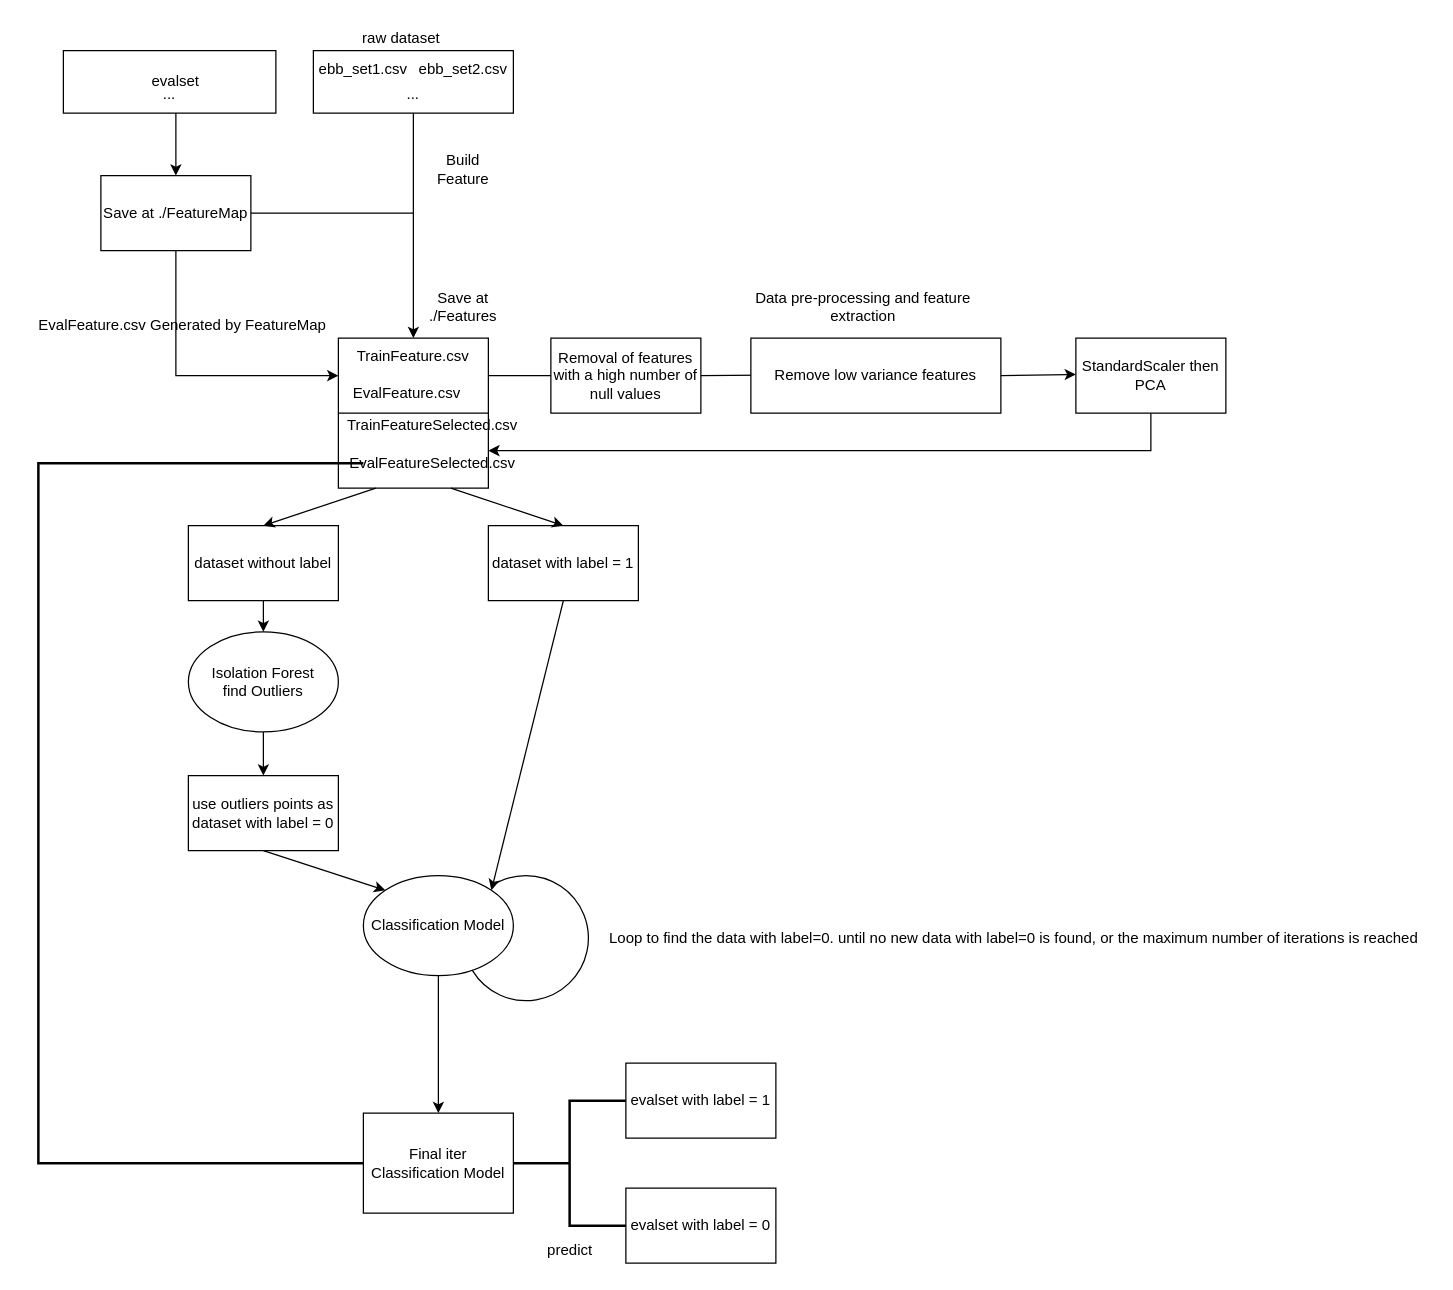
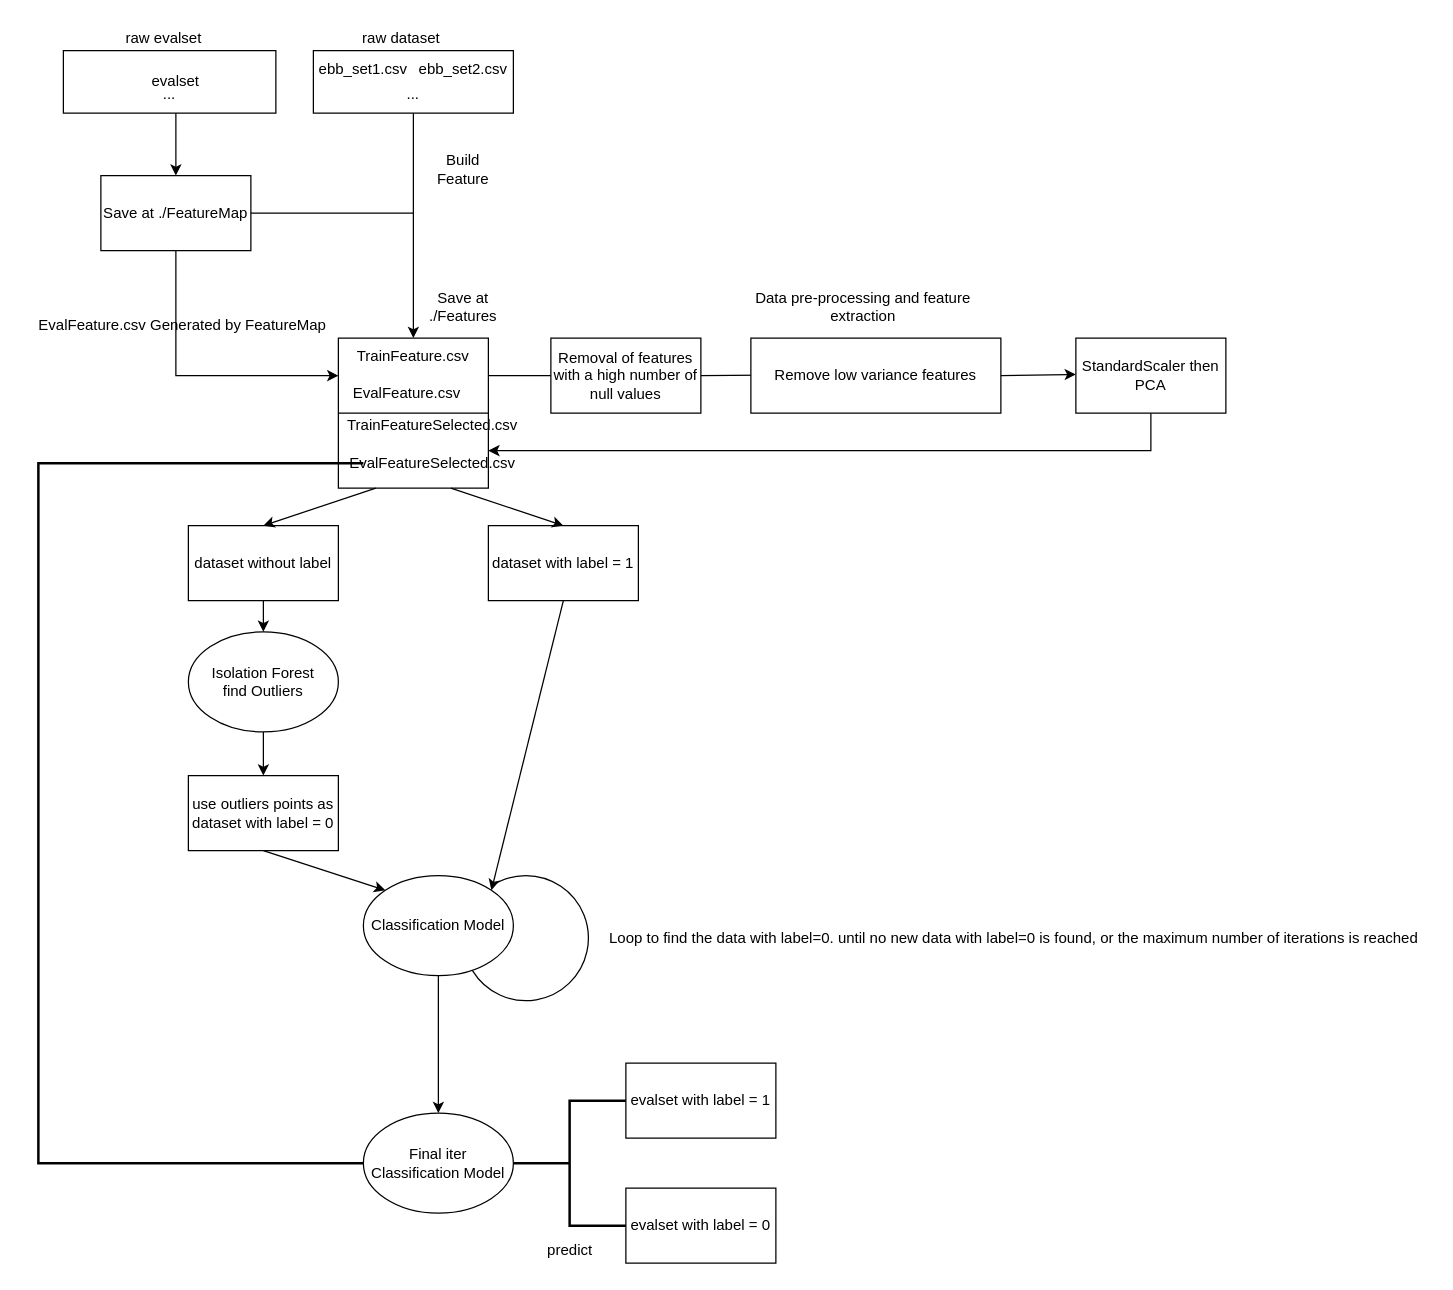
  <mxCell id="0" />
  <mxCell id="1" parent="0" />
  <mxCell id="2" value="" style="rounded=0;whiteSpace=wrap;html=1;" vertex="1" parent="1"><mxGeometry x="250" y="40" width="160" height="50" as="geometry" /></mxCell>
  <mxCell id="3" value="raw dataset" style="text;html=1;align=center;verticalAlign=middle;resizable=0;points=[];autosize=1;strokeColor=none;fillColor=none;" vertex="1" parent="1"><mxGeometry x="280" y="20" width="80" height="20" as="geometry" /></mxCell>
+ <mxCell id="4" value="raw evalset" style="text;html=1;align=center;verticalAlign=middle;resizable=0;points=[];autosize=1;strokeColor=none;fillColor=none;" vertex="1" parent="1"><mxGeometry x="90" y="20" width="80" height="20" as="geometry" /></mxCell>
  <mxCell id="5" value="ebb_set1.csv" style="text;html=1;strokeColor=none;fillColor=none;align=center;verticalAlign=middle;whiteSpace=wrap;rounded=0;" vertex="1" parent="1"><mxGeometry x="260" y="40" width="60" height="30" as="geometry" /></mxCell>
  <mxCell id="6" value="ebb_set2.csv" style="text;html=1;strokeColor=none;fillColor=none;align=center;verticalAlign=middle;whiteSpace=wrap;rounded=0;" vertex="1" parent="1"><mxGeometry x="340" y="40" width="60" height="30" as="geometry" /></mxCell>
  <mxCell id="7" value="" style="rounded=0;whiteSpace=wrap;html=1;" vertex="1" parent="1"><mxGeometry y="40" width="170" height="50" as="geometry" x="50" /></mxCell>
  <mxCell id="8" value="..." style="text;html=1;strokeColor=none;fillColor=none;align=center;verticalAlign=middle;whiteSpace=wrap;rounded=0;" vertex="1" parent="1"><mxGeometry x="300" y="60" width="60" height="30" as="geometry" /></mxCell>
  <mxCell id="9" value="..." style="text;html=1;strokeColor=none;fillColor=none;align=center;verticalAlign=middle;whiteSpace=wrap;rounded=0;" vertex="1" parent="1"><mxGeometry x="105" y="60" width="60" height="30" as="geometry" /></mxCell>
  <mxCell id="10" value="evalset" style="text;html=1;strokeColor=none;fillColor=none;align=center;verticalAlign=middle;whiteSpace=wrap;rounded=0;" vertex="1" parent="1"><mxGeometry x="110" y="50" width="60" height="30" as="geometry" /></mxCell>
  <mxCell id="11" value="" style="endArrow=classic;html=1;rounded=0;exitX=0.5;exitY=1;exitDx=0;exitDy=0;" edge="1" parent="1" source="8"><mxGeometry width="50" height="50" relative="1" as="geometry"><mxPoint x="440" y="320" as="sourcePoint" /><mxPoint x="330" y="270" as="targetPoint" /></mxGeometry></mxCell>
  <mxCell id="12" value="Build Feature" style="text;html=1;strokeColor=none;fillColor=none;align=center;verticalAlign=middle;whiteSpace=wrap;rounded=0;" vertex="1" parent="1"><mxGeometry x="340" y="120" width="60" height="30" as="geometry" /></mxCell>
  <mxCell id="13" value="" style="endArrow=classic;html=1;rounded=0;entryX=0;entryY=0.5;entryDx=0;entryDy=0;" edge="1" parent="1" target="14"><mxGeometry width="50" height="50" relative="1" as="geometry"><mxPoint x="330" y="170" as="sourcePoint" /><mxPoint x="460" y="170" as="targetPoint" /></mxGeometry></mxCell>
  <mxCell id="14" value="Save at ./FeatureMap" style="rounded=0;whiteSpace=wrap;html=1;" vertex="1" parent="1"><mxGeometry x="80" y="140" width="120" height="60" as="geometry" /></mxCell>
  <mxCell id="15" value="" style="rounded=0;whiteSpace=wrap;html=1;" vertex="1" parent="1"><mxGeometry x="270" y="270" width="120" height="120" as="geometry" /></mxCell>
  <mxCell id="16" value="TrainFeature.csv" style="text;html=1;strokeColor=none;fillColor=none;align=center;verticalAlign=middle;whiteSpace=wrap;rounded=0;" vertex="1" parent="1"><mxGeometry x="300" y="270" width="60" height="30" as="geometry" /></mxCell>
  <mxCell id="17" value="EvalFeature.csv" style="text;whiteSpace=wrap;html=1;" vertex="1" parent="1"><mxGeometry x="280" y="300" width="110" height="30" as="geometry" /></mxCell>
  <mxCell id="18" value="Save at ./Features" style="text;html=1;strokeColor=none;fillColor=none;align=center;verticalAlign=middle;whiteSpace=wrap;rounded=0;" vertex="1" parent="1"><mxGeometry x="340" y="230" width="60" height="30" as="geometry" /></mxCell>
  <mxCell id="19" value="" style="endArrow=none;html=1;rounded=0;exitX=0;exitY=0.5;exitDx=0;exitDy=0;entryX=1;entryY=1;entryDx=0;entryDy=0;" edge="1" parent="1" source="15" target="17"><mxGeometry width="50" height="50" relative="1" as="geometry"><mxPoint x="440" y="300" as="sourcePoint" /><mxPoint x="490" y="250" as="targetPoint" /></mxGeometry></mxCell>
  <mxCell id="20" value="" style="endArrow=classic;html=1;rounded=0;exitX=1;exitY=0;exitDx=0;exitDy=0;" edge="1" parent="1" source="17"><mxGeometry width="50" height="50" relative="1" as="geometry"><mxPoint x="440" y="300" as="sourcePoint" /><mxPoint x="490" y="300" as="targetPoint" /></mxGeometry></mxCell>
  <mxCell id="21" value="Data pre-processing and feature extraction" style="text;html=1;strokeColor=none;fillColor=none;align=center;verticalAlign=middle;whiteSpace=wrap;rounded=0;" vertex="1" parent="1"><mxGeometry x="600" y="230" width="180" height="30" as="geometry" /></mxCell>
  <mxCell id="22" value="" style="endArrow=classic;html=1;rounded=0;exitX=1;exitY=0.5;exitDx=0;exitDy=0;" edge="1" parent="1" source="36"><mxGeometry width="50" height="50" relative="1" as="geometry"><mxPoint x="610" y="299" as="sourcePoint" /><mxPoint x="710" y="299" as="targetPoint" /></mxGeometry></mxCell>
  <mxCell id="23" value="Remove low variance features" style="rounded=0;whiteSpace=wrap;html=1;" vertex="1" parent="1"><mxGeometry x="600" y="270" width="200" height="60" as="geometry" /></mxCell>
  <mxCell id="24" value="StandardScaler then PCA" style="rounded=0;whiteSpace=wrap;html=1;" vertex="1" parent="1"><mxGeometry x="860" y="270" width="120" height="60" as="geometry" /></mxCell>
  <mxCell id="25" value="" style="endArrow=classic;html=1;rounded=0;exitX=1;exitY=0.5;exitDx=0;exitDy=0;" edge="1" parent="1" source="23"><mxGeometry width="50" height="50" relative="1" as="geometry"><mxPoint x="1030" y="299" as="sourcePoint" /><mxPoint x="860" y="299" as="targetPoint" /></mxGeometry></mxCell>
  <mxCell id="26" value="" style="endArrow=classic;html=1;rounded=0;entryX=0.5;entryY=0;entryDx=0;entryDy=0;" edge="1" parent="1" target="14"><mxGeometry width="50" height="50" relative="1" as="geometry"><mxPoint x="140" y="90" as="sourcePoint" /><mxPoint x="360" y="280" as="targetPoint" /></mxGeometry></mxCell>
  <mxCell id="27" value="" style="endArrow=classic;html=1;rounded=0;exitX=0.5;exitY=1;exitDx=0;exitDy=0;entryX=0;entryY=0.25;entryDx=0;entryDy=0;" edge="1" parent="1" source="14" target="15"><mxGeometry width="50" height="50" relative="1" as="geometry"><mxPoint x="310" y="330" as="sourcePoint" /><mxPoint x="360" y="280" as="targetPoint" /><Array as="points"><mxPoint x="140" y="300" /></Array></mxGeometry></mxCell>
  <mxCell id="28" value="&lt;span style=&quot;text-align: left&quot;&gt;EvalFeature.csv&amp;nbsp;&lt;/span&gt;Generated by FeatureMap" style="text;html=1;align=center;verticalAlign=middle;resizable=0;points=[];autosize=1;strokeColor=none;fillColor=none;" vertex="1" parent="1"><mxGeometry x="20" y="250" width="250" height="20" as="geometry" /></mxCell>
  <mxCell id="29" value="" style="endArrow=classic;html=1;rounded=0;exitX=0.5;exitY=1;exitDx=0;exitDy=0;entryX=1;entryY=0.75;entryDx=0;entryDy=0;" edge="1" parent="1" source="24" target="15"><mxGeometry width="50" height="50" relative="1" as="geometry"><mxPoint x="840" y="280" as="sourcePoint" /><mxPoint x="890" y="230" as="targetPoint" /><Array as="points"><mxPoint x="920" y="360" /></Array></mxGeometry></mxCell>
  <mxCell id="30" value="TrainFeatureSelected.csv" style="text;html=1;align=center;verticalAlign=middle;resizable=0;points=[];autosize=1;strokeColor=none;fillColor=none;" vertex="1" parent="1"><mxGeometry x="270" y="330" width="150" height="20" as="geometry" /></mxCell>
  <mxCell id="31" value="EvalFeatureSelected.csv" style="text;html=1;align=center;verticalAlign=middle;resizable=0;points=[];autosize=1;strokeColor=none;fillColor=none;" vertex="1" parent="1"><mxGeometry x="270" y="360" width="150" height="20" as="geometry" /></mxCell>
  <mxCell id="32" value="dataset with label = 1" style="rounded=0;whiteSpace=wrap;html=1;" vertex="1" parent="1"><mxGeometry x="390" y="420" width="120" height="60" as="geometry" /></mxCell>
  <mxCell id="33" value="dataset without label" style="rounded=0;whiteSpace=wrap;html=1;" vertex="1" parent="1"><mxGeometry x="150" y="420" width="120" height="60" as="geometry" /></mxCell>
  <mxCell id="34" value="" style="endArrow=classic;html=1;rounded=0;exitX=0.5;exitY=1;exitDx=0;exitDy=0;entryX=0;entryY=0;entryDx=0;entryDy=0;" edge="1" parent="1" source="38" target="39"><mxGeometry width="50" height="50" relative="1" as="geometry"><mxPoint x="590" y="1190" as="sourcePoint" /><mxPoint x="640" y="1140" as="targetPoint" /></mxGeometry></mxCell>
  <mxCell id="35" value="" style="endArrow=classic;html=1;rounded=0;exitX=0.5;exitY=1;exitDx=0;exitDy=0;entryX=1;entryY=0;entryDx=0;entryDy=0;" edge="1" parent="1" source="32" target="39"><mxGeometry width="50" height="50" relative="1" as="geometry"><mxPoint x="800" y="890" as="sourcePoint" /><mxPoint x="817.574" y="1008.284" as="targetPoint" /></mxGeometry></mxCell>
  <mxCell id="36" value="Removal of features with a high number of null values" style="rounded=0;whiteSpace=wrap;html=1;labelBackgroundColor=none;fontColor=#000000;" vertex="1" parent="1"><mxGeometry x="440" y="270" width="120" height="60" as="geometry" /></mxCell>
  <mxCell id="37" value="Isolation Forest find&amp;nbsp;Outliers" style="ellipse;whiteSpace=wrap;html=1;" vertex="1" parent="1"><mxGeometry x="150" y="505" width="120" height="80" as="geometry" /></mxCell>
  <mxCell id="38" value="use outliers points as dataset with label = 0" style="rounded=0;whiteSpace=wrap;html=1;" vertex="1" parent="1"><mxGeometry x="150" y="620" width="120" height="60" as="geometry" /></mxCell>
  <mxCell id="39" value="Classification Model" style="ellipse;whiteSpace=wrap;html=1;" vertex="1" parent="1"><mxGeometry x="290" y="700" width="120" height="80" as="geometry" /></mxCell>
  <mxCell id="40" value="" style="endArrow=classic;html=1;rounded=0;exitX=0.5;exitY=1;exitDx=0;exitDy=0;entryX=0.5;entryY=0;entryDx=0;entryDy=0;" edge="1" parent="1" source="37" target="38"><mxGeometry width="50" height="50" relative="1" as="geometry"><mxPoint x="220" y="840" as="sourcePoint" /><mxPoint x="307.574" y="1001.716" as="targetPoint" /></mxGeometry></mxCell>
  <mxCell id="41" value="" style="endArrow=classic;html=1;rounded=0;entryX=0.5;entryY=0;entryDx=0;entryDy=0;exitX=0.25;exitY=1;exitDx=0;exitDy=0;" edge="1" parent="1" source="15" target="33"><mxGeometry width="50" height="50" relative="1" as="geometry"><mxPoint x="280" y="410" as="sourcePoint" /><mxPoint x="220" y="780" as="targetPoint" /></mxGeometry></mxCell>
  <mxCell id="42" value="" style="endArrow=classic;html=1;rounded=0;entryX=0.5;entryY=0;entryDx=0;entryDy=0;exitX=0.75;exitY=1;exitDx=0;exitDy=0;" edge="1" parent="1" source="15" target="32"><mxGeometry width="50" height="50" relative="1" as="geometry"><mxPoint x="370" y="410" as="sourcePoint" /><mxPoint x="220" y="490" as="targetPoint" /></mxGeometry></mxCell>
  <mxCell id="43" value="" style="endArrow=classic;html=1;rounded=0;exitX=0.5;exitY=1;exitDx=0;exitDy=0;entryX=0.5;entryY=0;entryDx=0;entryDy=0;" edge="1" parent="1" source="33" target="37"><mxGeometry width="50" height="50" relative="1" as="geometry"><mxPoint x="280" y="400" as="sourcePoint" /><mxPoint x="220" y="490" as="targetPoint" /></mxGeometry></mxCell>
  <mxCell id="44" value="" style="verticalLabelPosition=bottom;verticalAlign=top;html=1;shape=mxgraph.basic.arc;startAngle=0.905;endAngle=0.663;labelBackgroundColor=none;fontColor=#000000;" vertex="1" parent="1"><mxGeometry x="370" y="700" width="100" height="100" as="geometry" /></mxCell>
  <mxCell id="45" value="Loop to find the data with label=0. until no new data with label=0 is found, or the maximum number of iterations is reached" style="text;html=1;align=center;verticalAlign=middle;resizable=0;points=[];autosize=1;strokeColor=none;fillColor=none;fontColor=#000000;" vertex="1" parent="1"><mxGeometry x="480" y="740" width="660" height="20" as="geometry" /></mxCell>
  <mxCell id="46" value="" style="endArrow=classic;html=1;rounded=0;exitX=0.5;exitY=1;exitDx=0;exitDy=0;entryX=0.5;entryY=0;entryDx=0;entryDy=0;" edge="1" parent="1" source="39" target="47"><mxGeometry width="50" height="50" relative="1" as="geometry"><mxPoint x="220" y="690" as="sourcePoint" /><mxPoint x="350" y="890" as="targetPoint" /></mxGeometry></mxCell>
- <mxCell id="47" value="Final iter Classification Model" style="whiteSpace=wrap;html=1;rounded=0;" vertex="1" parent="1"><mxGeometry x="290" y="890" width="120" height="80" as="geometry" /></mxCell>
+ <mxCell id="47" value="Final iter Classification Model" style="ellipse;whiteSpace=wrap;html=1;" vertex="1" parent="1"><mxGeometry x="290" y="890" width="120" height="80" as="geometry" /></mxCell>
  <mxCell id="48" value="" style="strokeWidth=2;html=1;shape=mxgraph.flowchart.annotation_1;align=left;pointerEvents=1;labelBackgroundColor=none;fontColor=#000000;" vertex="1" parent="1"><mxGeometry x="30" y="370" width="260" height="560" as="geometry" /></mxCell>
  <mxCell id="49" value="evalset with label = 1" style="rounded=0;whiteSpace=wrap;html=1;" vertex="1" parent="1"><mxGeometry x="500" y="850" width="120" height="60" as="geometry" /></mxCell>
  <mxCell id="50" value="evalset with label = 0" style="rounded=0;whiteSpace=wrap;html=1;" vertex="1" parent="1"><mxGeometry x="500" y="950" width="120" height="60" as="geometry" /></mxCell>
  <mxCell id="51" value="" style="strokeWidth=2;html=1;shape=mxgraph.flowchart.annotation_2;align=left;labelPosition=right;pointerEvents=1;labelBackgroundColor=none;fontColor=#000000;" vertex="1" parent="1"><mxGeometry x="410" y="880" width="90" height="100" as="geometry" /></mxCell>
  <mxCell id="52" value="predict" style="text;html=1;align=center;verticalAlign=middle;resizable=0;points=[];autosize=1;strokeColor=none;fillColor=none;fontColor=#000000;" vertex="1" parent="1"><mxGeometry x="430" y="990" width="50" height="20" as="geometry" /></mxCell>
